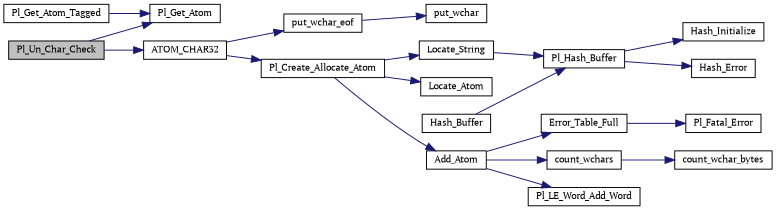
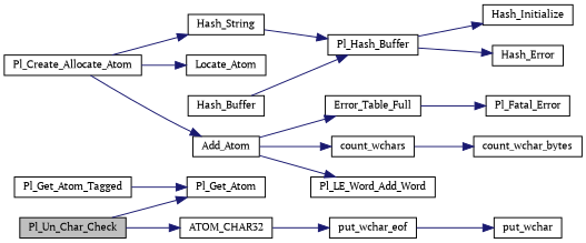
  digraph {
    fontname="PT Serif"
    rankdir=LR
    node [color=black fillcolor=white fontname="PT Serif" fontsize=10 shape=record style=filled]
    edge [color=midnightblue fontname="PT Serif" fontsize=10 labelfontname=Helvetica labelfontsize=10 style=solid]
    n1 [fillcolor=grey75 fontcolor=black height=0.2 label=Pl_Un_Char_Check width=0.4]
    n2 [height=0.2 label=Pl_Get_Atom width=0.4]
    n3 [height=0.2 label=ATOM_CHAR32 width=0.4]
    n4 [height=0.2 label=put_wchar_eof width=0.4]
    n5 [height=0.2 label=Pl_Create_Allocate_Atom width=0.4]
    n6 [height=0.2 label=Pl_Get_Atom_Tagged width=0.4]
    n7 [height=0.2 label=put_wchar width=0.4]
-   n8 [height=0.2 label=Locate_String width=0.4]
+   n8 [height=0.2 label=Hash_String width=0.4]
    n9 [height=0.2 label=Locate_Atom width=0.4]
    n10 [height=0.2 label=Add_Atom width=0.4]
    n11 [height=0.2 label=Pl_Hash_Buffer width=0.4]
    n12 [height=0.2 label=Error_Table_Full width=0.4]
    n13 [height=0.2 label=count_wchars width=0.4]
    n14 [height=0.2 label=Pl_LE_Word_Add_Word width=0.4]
    n15 [height=0.2 label=Hash_Initialize width=0.4]
    n16 [height=0.2 label=Hash_Error width=0.4]
    n17 [height=0.2 label=Hash_Buffer width=0.4]
    n18 [height=0.2 label=Pl_Fatal_Error width=0.4]
    n19 [height=0.2 label=count_wchar_bytes width=0.4]
    n1 -> n2
    n1 -> n3
    n3 -> n4
-   n3 -> n5
    n4 -> n7
    n5 -> n8
    n5 -> n9
    n5 -> n10
    n6 -> n2
    n8 -> n11
    n10 -> n12
    n10 -> n13
    n10 -> n14
    n11 -> n15
    n11 -> n16
    n12 -> n18
    n13 -> n19
    n17 -> n11
  }
